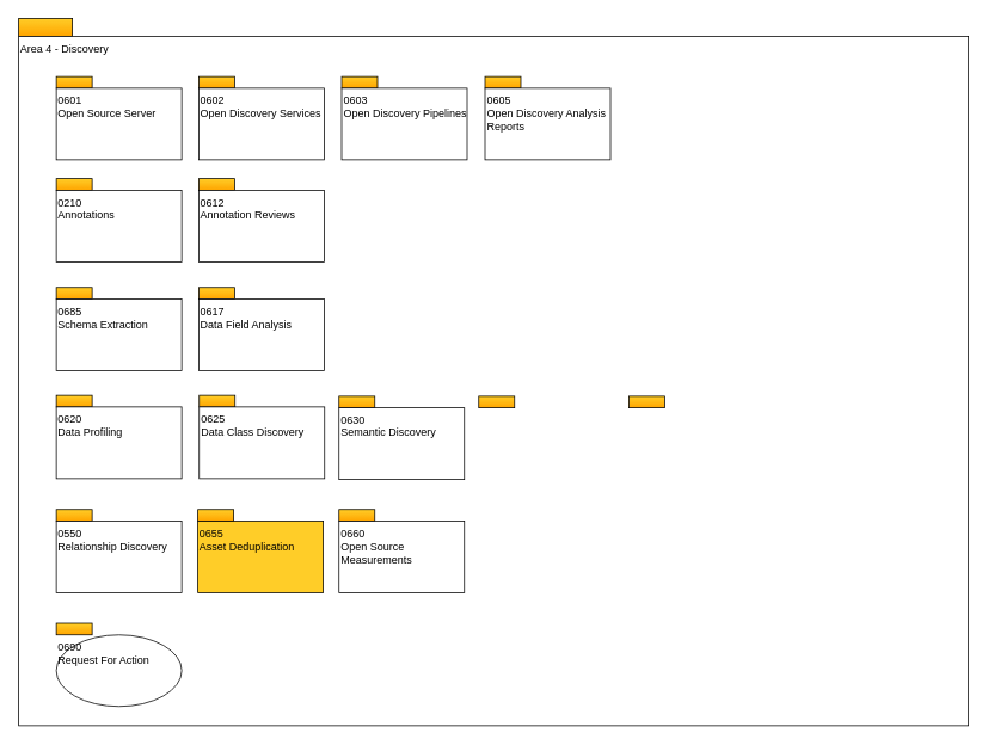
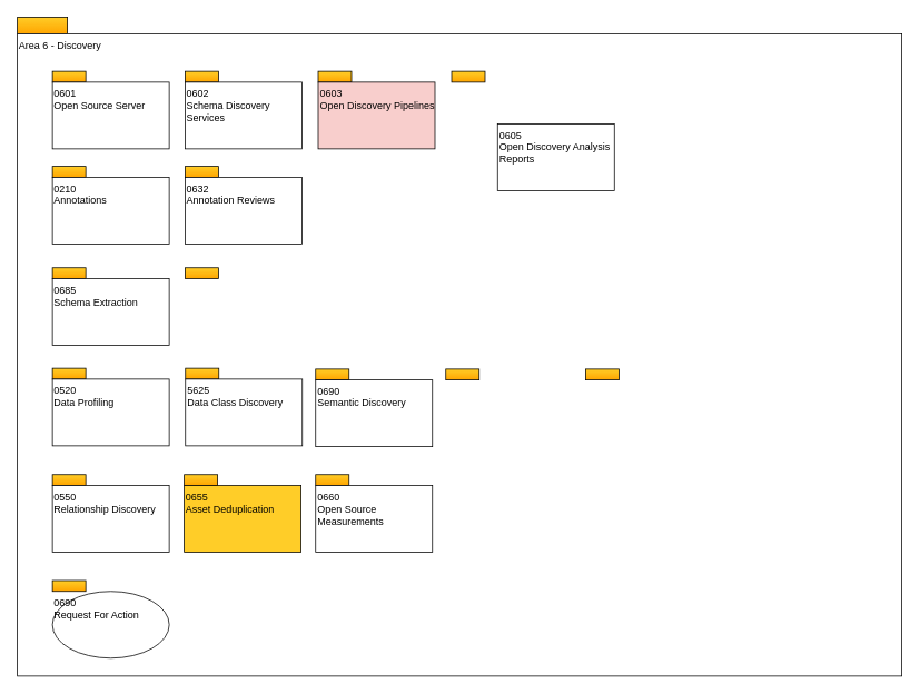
  <mxCell id="0" />
  <mxCell id="1" parent="0" />
  <mxCell id="2" value="" style="rounded=0;whiteSpace=wrap;html=1;align=left;fillColor=#ffcd28;strokeColor=#000000;gradientColor=#ffa500;" parent="1" vertex="1"><mxGeometry x="20" y="20" width="60" height="20" as="geometry" /></mxCell>
- <mxCell id="3" value="Area 4 - Discovery" style="rounded=0;whiteSpace=wrap;html=1;align=left;verticalAlign=top;" parent="1" vertex="1"><mxGeometry x="20" y="40" width="1060" height="770" as="geometry" /></mxCell>
+ <mxCell id="3" value="Area 6 - Discovery" style="rounded=0;whiteSpace=wrap;html=1;align=left;verticalAlign=top;" parent="1" vertex="1"><mxGeometry x="20" y="40" width="1060" height="770" as="geometry" /></mxCell>
  <mxCell id="4" value="" style="rounded=0;whiteSpace=wrap;html=1;align=left;fillColor=#ffcd28;strokeColor=#000000;gradientColor=#ffa500;" parent="1" vertex="1"><mxGeometry x="62" y="85" width="40" height="13" as="geometry" /></mxCell>
  <mxCell id="5" value="0601&lt;br&gt;Open Source Server" style="rounded=0;whiteSpace=wrap;html=1;align=left;verticalAlign=top;" parent="1" vertex="1"><mxGeometry x="62" y="98" width="140" height="80" as="geometry" /></mxCell>
  <mxCell id="6" value="" style="rounded=0;whiteSpace=wrap;html=1;align=left;fillColor=#ffcd28;strokeColor=#000000;gradientColor=#ffa500;" parent="1" vertex="1"><mxGeometry x="221" y="85" width="40" height="13" as="geometry" /></mxCell>
- <mxCell id="7" value="0602&lt;br&gt;Open Discovery Services" style="rounded=0;whiteSpace=wrap;html=1;align=left;verticalAlign=top;" parent="1" vertex="1"><mxGeometry x="221" y="98" width="140" height="80" as="geometry" /></mxCell>
+ <mxCell id="7" value="0602&lt;br&gt;Schema Discovery Services" style="rounded=0;whiteSpace=wrap;html=1;align=left;verticalAlign=top;" parent="1" vertex="1"><mxGeometry x="221" y="98" width="140" height="80" as="geometry" /></mxCell>
  <mxCell id="8" value="" style="rounded=0;whiteSpace=wrap;html=1;align=left;fillColor=#ffcd28;strokeColor=#000000;gradientColor=#ffa500;" parent="1" vertex="1"><mxGeometry x="380.5" y="85" width="40" height="13" as="geometry" /></mxCell>
- <mxCell id="9" value="0603&lt;br&gt;Open Discovery Pipelines" style="rounded=0;whiteSpace=wrap;html=1;align=left;verticalAlign=top;" parent="1" vertex="1"><mxGeometry x="380.5" y="98" width="140" height="80" as="geometry" /></mxCell>
+ <mxCell id="9" value="0603&lt;br&gt;Open Discovery Pipelines" style="rounded=0;whiteSpace=wrap;html=1;align=left;verticalAlign=top;fillColor=#f8cecc;" parent="1" vertex="1"><mxGeometry x="380.5" y="98" width="140" height="80" as="geometry" /></mxCell>
  <mxCell id="10" value="" style="rounded=0;whiteSpace=wrap;html=1;align=left;fillColor=#ffcd28;strokeColor=#000000;gradientColor=#ffa500;" parent="1" vertex="1"><mxGeometry x="62" y="199" width="40" height="13" as="geometry" /></mxCell>
  <mxCell id="11" value="0210&lt;br&gt;Annotations" style="rounded=0;whiteSpace=wrap;html=1;align=left;verticalAlign=top;" parent="1" vertex="1"><mxGeometry x="62" y="212" width="140" height="80" as="geometry" /></mxCell>
  <mxCell id="12" value="" style="rounded=0;whiteSpace=wrap;html=1;align=left;fillColor=#ffcd28;strokeColor=#000000;gradientColor=#ffa500;" parent="1" vertex="1"><mxGeometry x="221" y="199" width="40" height="13" as="geometry" /></mxCell>
- <mxCell id="13" value="0612&lt;br&gt;Annotation Reviews" style="rounded=0;whiteSpace=wrap;html=1;align=left;verticalAlign=top;" parent="1" vertex="1"><mxGeometry x="221" y="212" width="140" height="80" as="geometry" /></mxCell>
+ <mxCell id="13" value="0632&lt;br&gt;Annotation Reviews" style="rounded=0;whiteSpace=wrap;html=1;align=left;verticalAlign=top;" parent="1" vertex="1"><mxGeometry x="221" y="212" width="140" height="80" as="geometry" /></mxCell>
  <mxCell id="14" value="" style="rounded=0;whiteSpace=wrap;html=1;align=left;fillColor=#ffcd28;strokeColor=#000000;gradientColor=#ffa500;" parent="1" vertex="1"><mxGeometry x="540.5" y="85" width="40" height="13" as="geometry" /></mxCell>
- <mxCell id="15" value="0605&lt;br&gt;Open Discovery Analysis Reports" style="rounded=0;whiteSpace=wrap;html=1;align=left;verticalAlign=top;" parent="1" vertex="1"><mxGeometry x="540.5" y="98" width="140" height="80" as="geometry" /></mxCell>
+ <mxCell id="15" value="0605&lt;br&gt;Open Discovery Analysis Reports" style="rounded=0;whiteSpace=wrap;html=1;align=left;verticalAlign=top;" parent="1" vertex="1"><mxGeometry x="595.5" y="148" width="140" height="80" as="geometry" /></mxCell>
  <mxCell id="16" value="" style="rounded=0;whiteSpace=wrap;html=1;align=left;fillColor=#ffcd28;strokeColor=#000000;gradientColor=#ffa500;" parent="1" vertex="1"><mxGeometry x="221" y="320.5" width="40" height="13" as="geometry" /></mxCell>
- <mxCell id="17" value="0617&lt;br&gt;Data Field Analysis" style="rounded=0;whiteSpace=wrap;html=1;align=left;verticalAlign=top;" parent="1" vertex="1"><mxGeometry x="221" y="333.5" width="140" height="80" as="geometry" /></mxCell>
  <mxCell id="18" value="" style="rounded=0;whiteSpace=wrap;html=1;align=left;fillColor=#ffcd28;strokeColor=#000000;gradientColor=#ffa500;" parent="1" vertex="1"><mxGeometry x="62" y="441" width="40" height="13" as="geometry" /></mxCell>
- <mxCell id="19" value="0620&lt;br&gt;Data Profiling&lt;br&gt;" style="rounded=0;whiteSpace=wrap;html=1;align=left;verticalAlign=top;" parent="1" vertex="1"><mxGeometry x="62" y="454" width="140" height="80" as="geometry" /></mxCell>
+ <mxCell id="19" value="0520&lt;br&gt;Data Profiling&lt;br&gt;" style="rounded=0;whiteSpace=wrap;html=1;align=left;verticalAlign=top;" parent="1" vertex="1"><mxGeometry x="62" y="454" width="140" height="80" as="geometry" /></mxCell>
  <mxCell id="20" value="" style="rounded=0;whiteSpace=wrap;html=1;align=left;fillColor=#ffcd28;strokeColor=#000000;gradientColor=#ffa500;" parent="1" vertex="1"><mxGeometry x="221.5" y="441" width="40" height="13" as="geometry" /></mxCell>
- <mxCell id="21" value="0625&lt;br&gt;Data Class Discovery&lt;br&gt;" style="rounded=0;whiteSpace=wrap;html=1;align=left;verticalAlign=top;" parent="1" vertex="1"><mxGeometry x="221.5" y="454" width="140" height="80" as="geometry" /></mxCell>
+ <mxCell id="21" value="5625&lt;br&gt;Data Class Discovery&lt;br&gt;" style="rounded=0;whiteSpace=wrap;html=1;align=left;verticalAlign=top;" parent="1" vertex="1"><mxGeometry x="221.5" y="454" width="140" height="80" as="geometry" /></mxCell>
  <mxCell id="22" value="" style="rounded=0;whiteSpace=wrap;html=1;align=left;fillColor=#ffcd28;strokeColor=#000000;gradientColor=#ffa500;" parent="1" vertex="1"><mxGeometry x="377.5" y="442" width="40" height="13" as="geometry" /></mxCell>
- <mxCell id="23" value="0630&lt;br&gt;Semantic Discovery&lt;br&gt;" style="rounded=0;whiteSpace=wrap;html=1;align=left;verticalAlign=top;" parent="1" vertex="1"><mxGeometry x="377.5" y="455" width="140" height="80" as="geometry" /></mxCell>
+ <mxCell id="23" value="0690&lt;br&gt;Semantic Discovery&lt;br&gt;" style="rounded=0;whiteSpace=wrap;html=1;align=left;verticalAlign=top;" parent="1" vertex="1"><mxGeometry x="377.5" y="455" width="140" height="80" as="geometry" /></mxCell>
  <mxCell id="24" value="" style="rounded=0;whiteSpace=wrap;html=1;align=left;fillColor=#ffcd28;strokeColor=#000000;gradientColor=#ffa500;" parent="1" vertex="1"><mxGeometry x="533.5" y="442" width="40" height="13" as="geometry" /></mxCell>
  <mxCell id="25" value="" style="rounded=0;whiteSpace=wrap;html=1;align=left;fillColor=#ffcd28;strokeColor=#000000;gradientColor=#ffa500;" parent="1" vertex="1"><mxGeometry x="62" y="568.5" width="40" height="13" as="geometry" /></mxCell>
  <mxCell id="26" value="0550&lt;br&gt;Relationship Discovery&lt;br&gt;" style="rounded=0;whiteSpace=wrap;html=1;align=left;verticalAlign=top;" parent="1" vertex="1"><mxGeometry x="62" y="581.5" width="140" height="80" as="geometry" /></mxCell>
  <mxCell id="27" value="" style="rounded=0;whiteSpace=wrap;html=1;align=left;fillColor=#ffcd28;strokeColor=#000000;gradientColor=#ffa500;" parent="1" vertex="1"><mxGeometry x="377.5" y="568.5" width="40" height="13" as="geometry" /></mxCell>
  <mxCell id="28" value="0660&lt;br&gt;Open Source Measurements&lt;br&gt;" style="rounded=0;whiteSpace=wrap;html=1;align=left;verticalAlign=top;" parent="1" vertex="1"><mxGeometry x="377.5" y="581.5" width="140" height="80" as="geometry" /></mxCell>
  <mxCell id="29" value="" style="rounded=0;whiteSpace=wrap;html=1;align=left;fillColor=#ffcd28;strokeColor=#000000;gradientColor=#ffa500;" parent="1" vertex="1"><mxGeometry x="62" y="695.5" width="40" height="13" as="geometry" /></mxCell>
  <mxCell id="30" value="0690&lt;br&gt;Request For Action&lt;br&gt;" style="ellipse;whiteSpace=wrap;html=1;align=left;verticalAlign=top;" parent="1" vertex="1"><mxGeometry x="62" y="708.5" width="140" height="80" as="geometry" /></mxCell>
  <mxCell id="31" value="" style="rounded=0;whiteSpace=wrap;html=1;align=left;fillColor=#ffcd28;strokeColor=#000000;gradientColor=#ffa500;" parent="1" vertex="1"><mxGeometry x="701" y="442" width="40" height="13" as="geometry" /></mxCell>
  <mxCell id="32" value="" style="rounded=0;whiteSpace=wrap;html=1;align=left;fillColor=#ffcd28;strokeColor=#000000;gradientColor=#ffa500;" parent="1" vertex="1"><mxGeometry x="62" y="320.5" width="40" height="13" as="geometry" /></mxCell>
  <mxCell id="33" value="0685&lt;br&gt;Schema Extraction" style="rounded=0;whiteSpace=wrap;html=1;align=left;verticalAlign=top;" parent="1" vertex="1"><mxGeometry x="62" y="333.5" width="140" height="80" as="geometry" /></mxCell>
  <mxCell id="34" value="" style="rounded=0;whiteSpace=wrap;html=1;align=left;fillColor=#ffcd28;strokeColor=#000000;gradientColor=#ffa500;" parent="1" vertex="1"><mxGeometry x="220" y="568.5" width="40" height="13" as="geometry" /></mxCell>
  <mxCell id="35" value="0655&lt;br&gt;Asset Deduplication" style="rounded=0;whiteSpace=wrap;html=1;align=left;verticalAlign=top;fillColor=#ffcd28;" parent="1" vertex="1"><mxGeometry x="220" y="581.5" width="140" height="80" as="geometry" /></mxCell>
